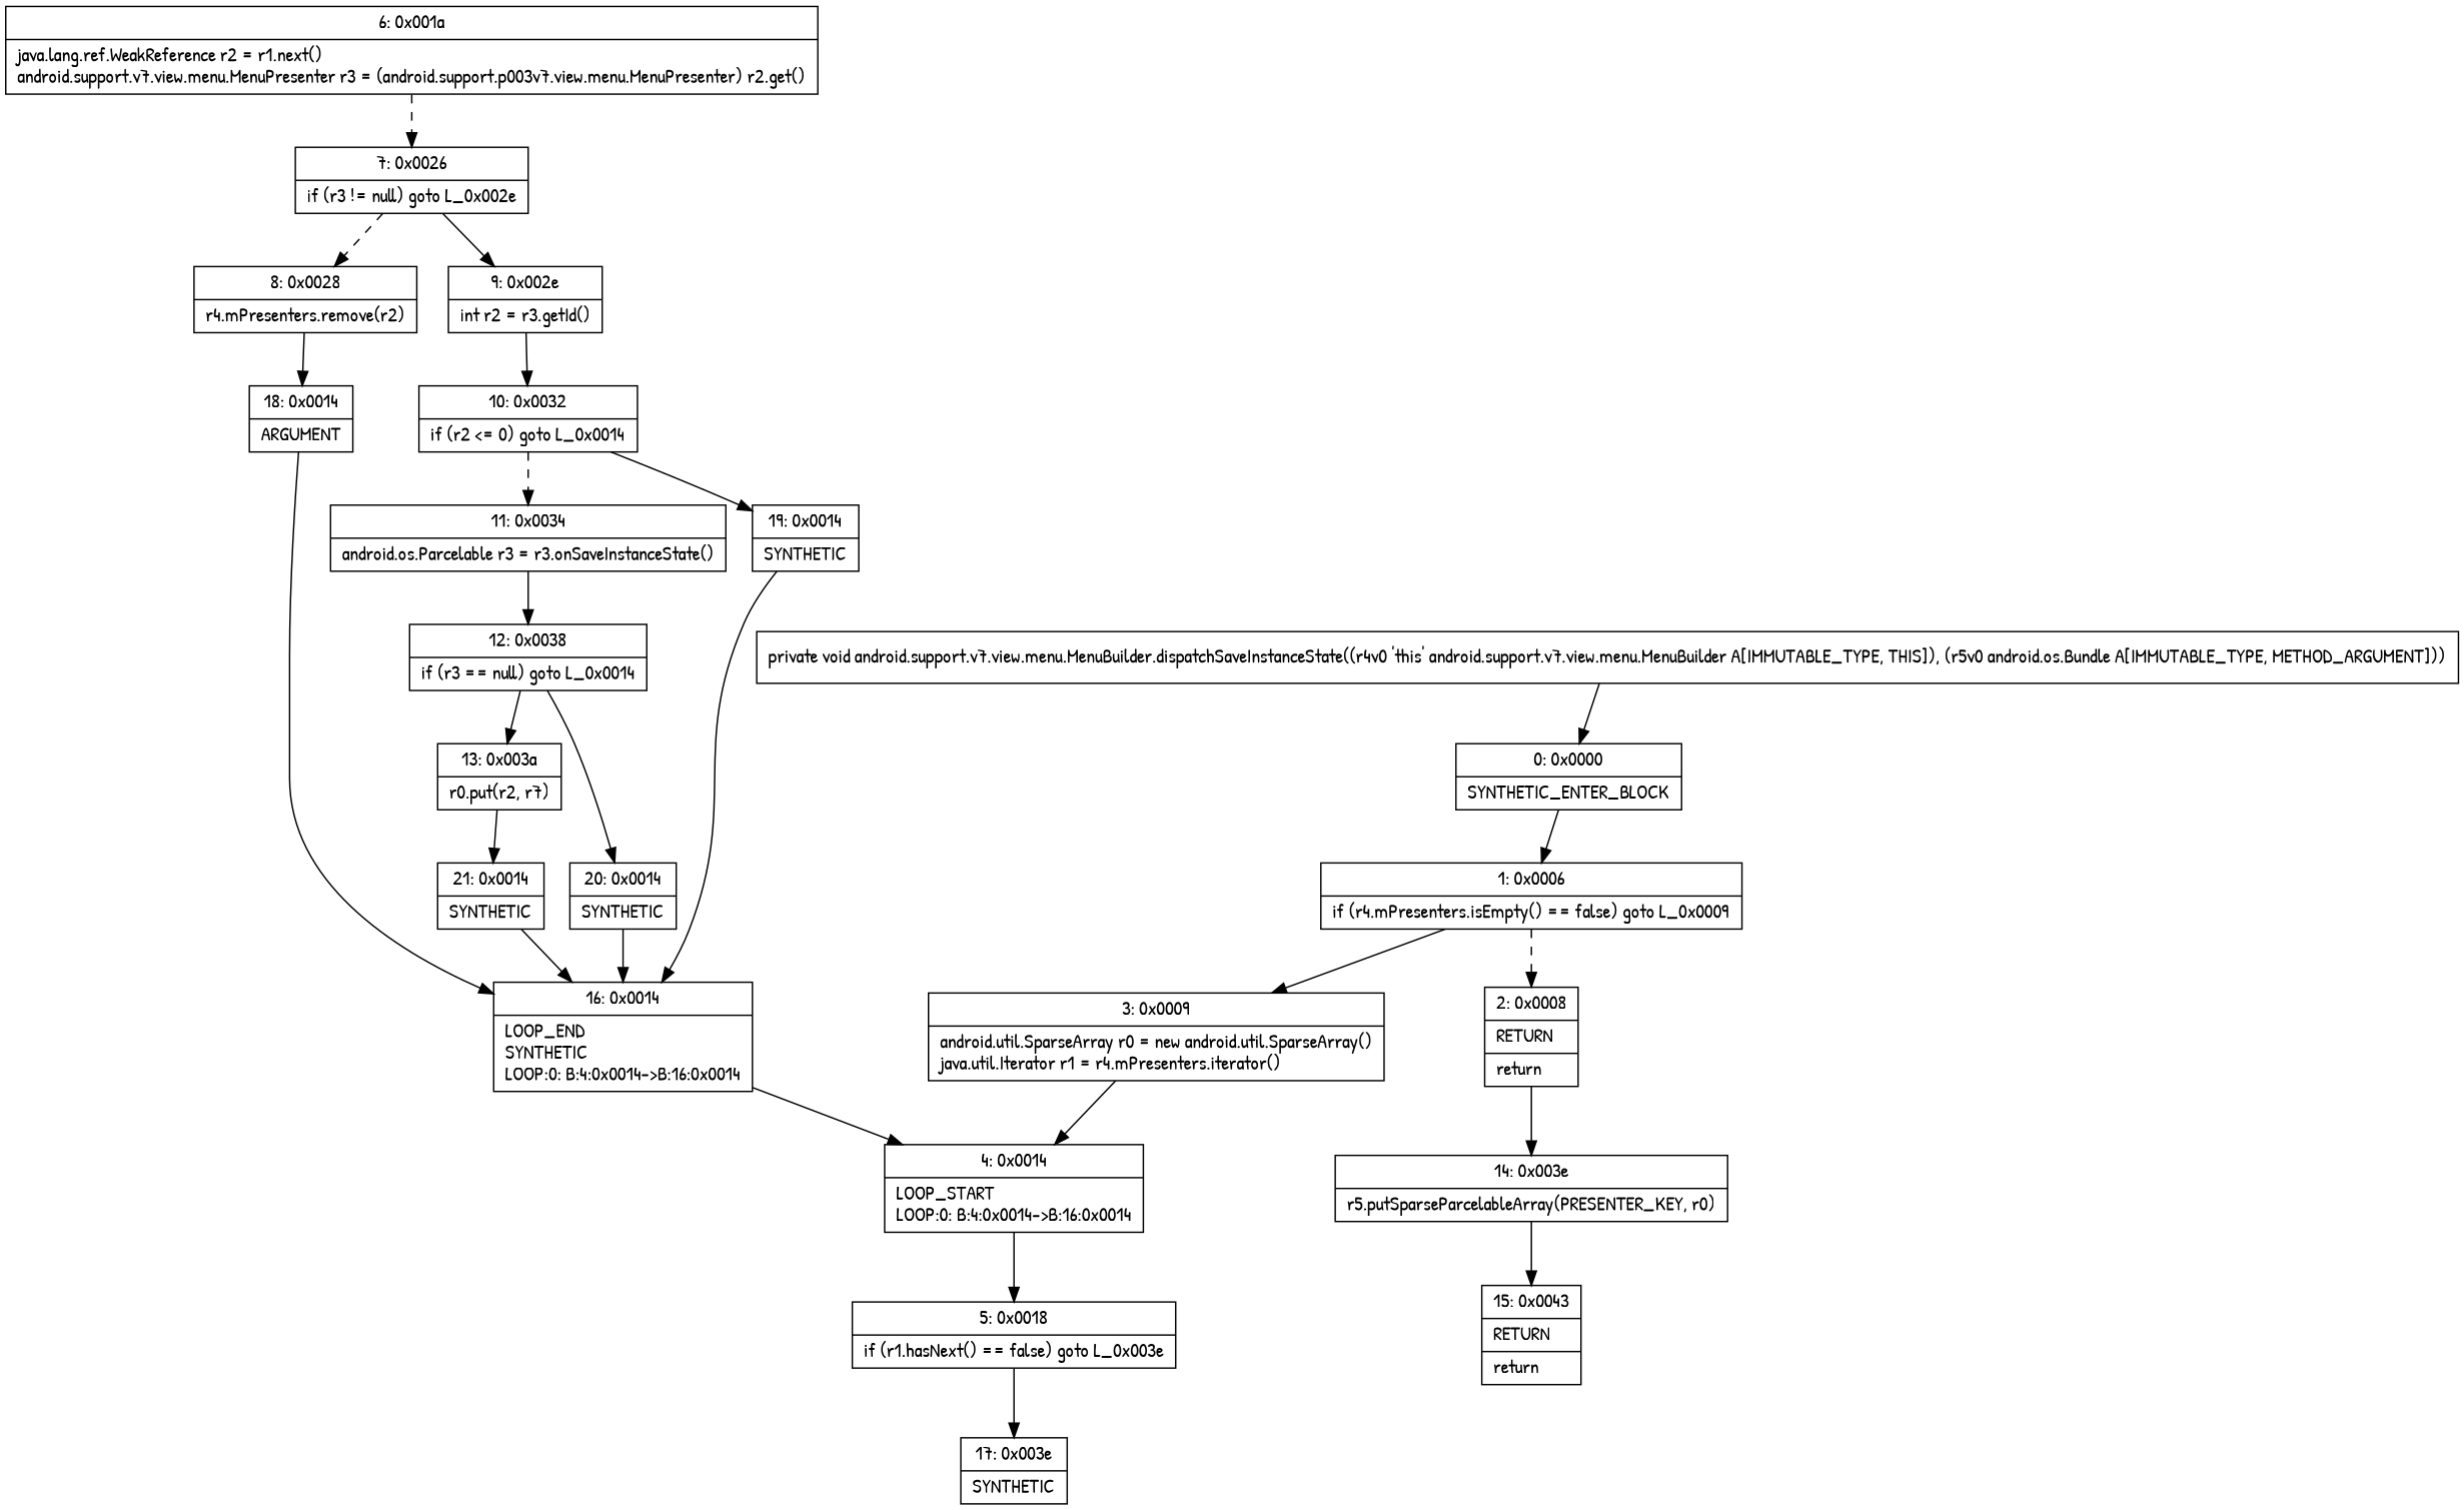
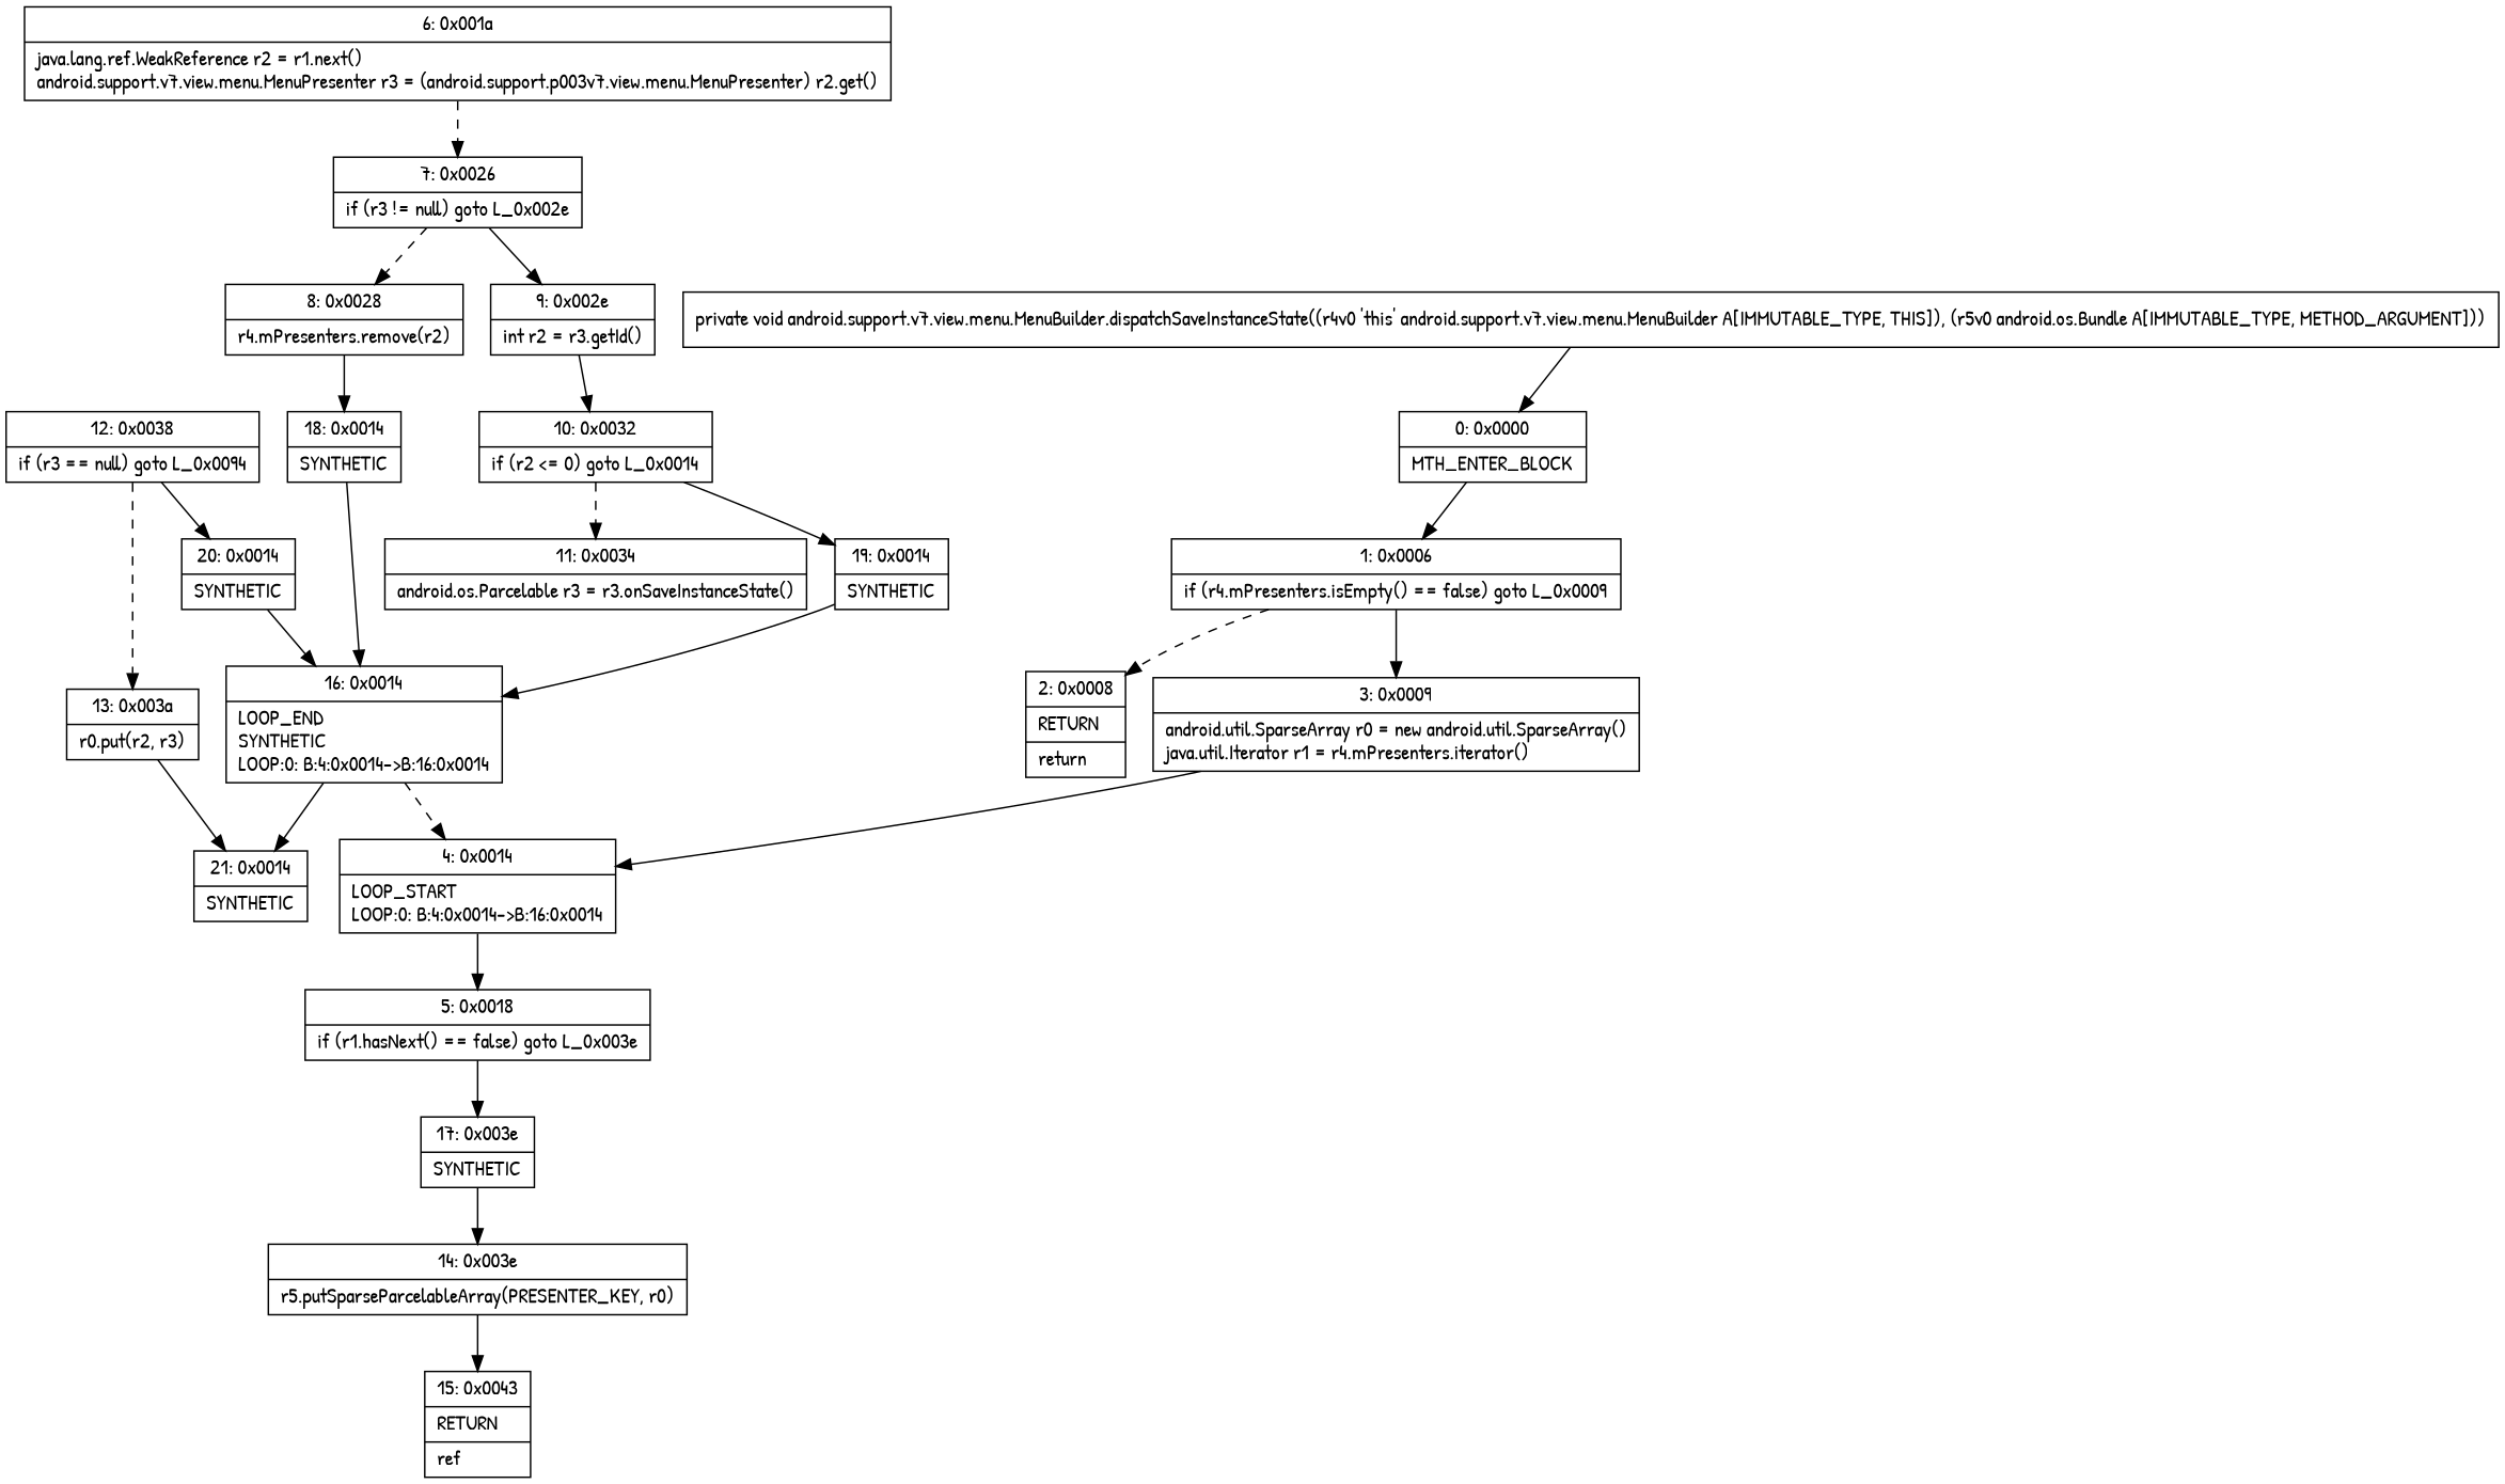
  digraph {
    fontname="Patrick Hand"
    node [fontname="Patrick Hand" shape=record]
    edge [fontname="Patrick Hand"]
-   n1 [label="{0\:\ 0x0000|SYNTHETIC_ENTER_BLOCK\l}"]
+   n1 [label="{0\:\ 0x0000|MTH_ENTER_BLOCK\l}"]
    n2 [label="{1\:\ 0x0006|if (r4.mPresenters.isEmpty() == false) goto L_0x0009\l}"]
    n3 [label="{2\:\ 0x0008|RETURN\l|return\l}"]
    n4 [label="{3\:\ 0x0009|android.util.SparseArray r0 = new android.util.SparseArray()\ljava.util.Iterator r1 = r4.mPresenters.iterator()\l}"]
    n5 [label="{4\:\ 0x0014|LOOP_START\lLOOP:0: B:4:0x0014\-\>B:16:0x0014\l}"]
    n6 [label="{5\:\ 0x0018|if (r1.hasNext() == false) goto L_0x003e\l}"]
    n7 [label="{17\:\ 0x003e|SYNTHETIC\l}"]
    n8 [label="{6\:\ 0x001a|java.lang.ref.WeakReference r2 = r1.next()\landroid.support.v7.view.menu.MenuPresenter r3 = (android.support.p003v7.view.menu.MenuPresenter) r2.get()\l}"]
    n9 [label="{7\:\ 0x0026|if (r3 != null) goto L_0x002e\l}"]
    n10 [label="{14\:\ 0x003e|r5.putSparseParcelableArray(PRESENTER_KEY, r0)\l}"]
    n11 [label="{8\:\ 0x0028|r4.mPresenters.remove(r2)\l}"]
    n12 [label="{9\:\ 0x002e|int r2 = r3.getId()\l}"]
-   n13 [label="{18\:\ 0x0014|ARGUMENT\l}"]
+   n13 [label="{18\:\ 0x0014|SYNTHETIC\l}"]
    n14 [label="{10\:\ 0x0032|if (r2 \<= 0) goto L_0x0014\l}"]
    n15 [label="{16\:\ 0x0014|LOOP_END\lSYNTHETIC\lLOOP:0: B:4:0x0014\-\>B:16:0x0014\l}"]
    n16 [label="{11\:\ 0x0034|android.os.Parcelable r3 = r3.onSaveInstanceState()\l}"]
    n17 [label="{19\:\ 0x0014|SYNTHETIC\l}"]
-   n18 [label="{12\:\ 0x0038|if (r3 == null) goto L_0x0014\l}"]
-   n19 [label="{13\:\ 0x003a|r0.put(r2, r7)\l}"]
+   n18 [label="{12\:\ 0x0038|if (r3 == null) goto L_0x0094\l}"]
+   n19 [label="{13\:\ 0x003a|r0.put(r2, r3)\l}"]
    n20 [label="{20\:\ 0x0014|SYNTHETIC\l}"]
    n21 [label="{21\:\ 0x0014|SYNTHETIC\l}"]
-   n22 [label="{15\:\ 0x0043|RETURN\l|return\l}"]
+   n22 [label="{15\:\ 0x0043|RETURN\l|ref\l}"]
    n23 [label="{private void android.support.v7.view.menu.MenuBuilder.dispatchSaveInstanceState((r4v0 'this' android.support.v7.view.menu.MenuBuilder A[IMMUTABLE_TYPE, THIS]), (r5v0 android.os.Bundle A[IMMUTABLE_TYPE, METHOD_ARGUMENT])) }"]
    n1 -> n2
    n2 -> n3 [style=dashed]
    n2 -> n4
    n4 -> n5
    n5 -> n6
    n6 -> n7
-   n3 -> n10
+   n7 -> n10
    n8 -> n9 [style=dashed]
    n9 -> n11 [style=dashed]
    n9 -> n12
    n10 -> n22
    n11 -> n13
    n12 -> n14
    n13 -> n15
    n14 -> n16 [style=dashed]
    n14 -> n17
-   n15 -> n5
-   n16 -> n18
+   n15 -> n5 [style=dashed]
    n17 -> n15
-   n18 -> n19 [style=solid]
+   n18 -> n19 [style=dashed]
    n18 -> n20
    n19 -> n21
    n20 -> n15
-   n21 -> n15
+   n15 -> n21
    n23 -> n1
  }
